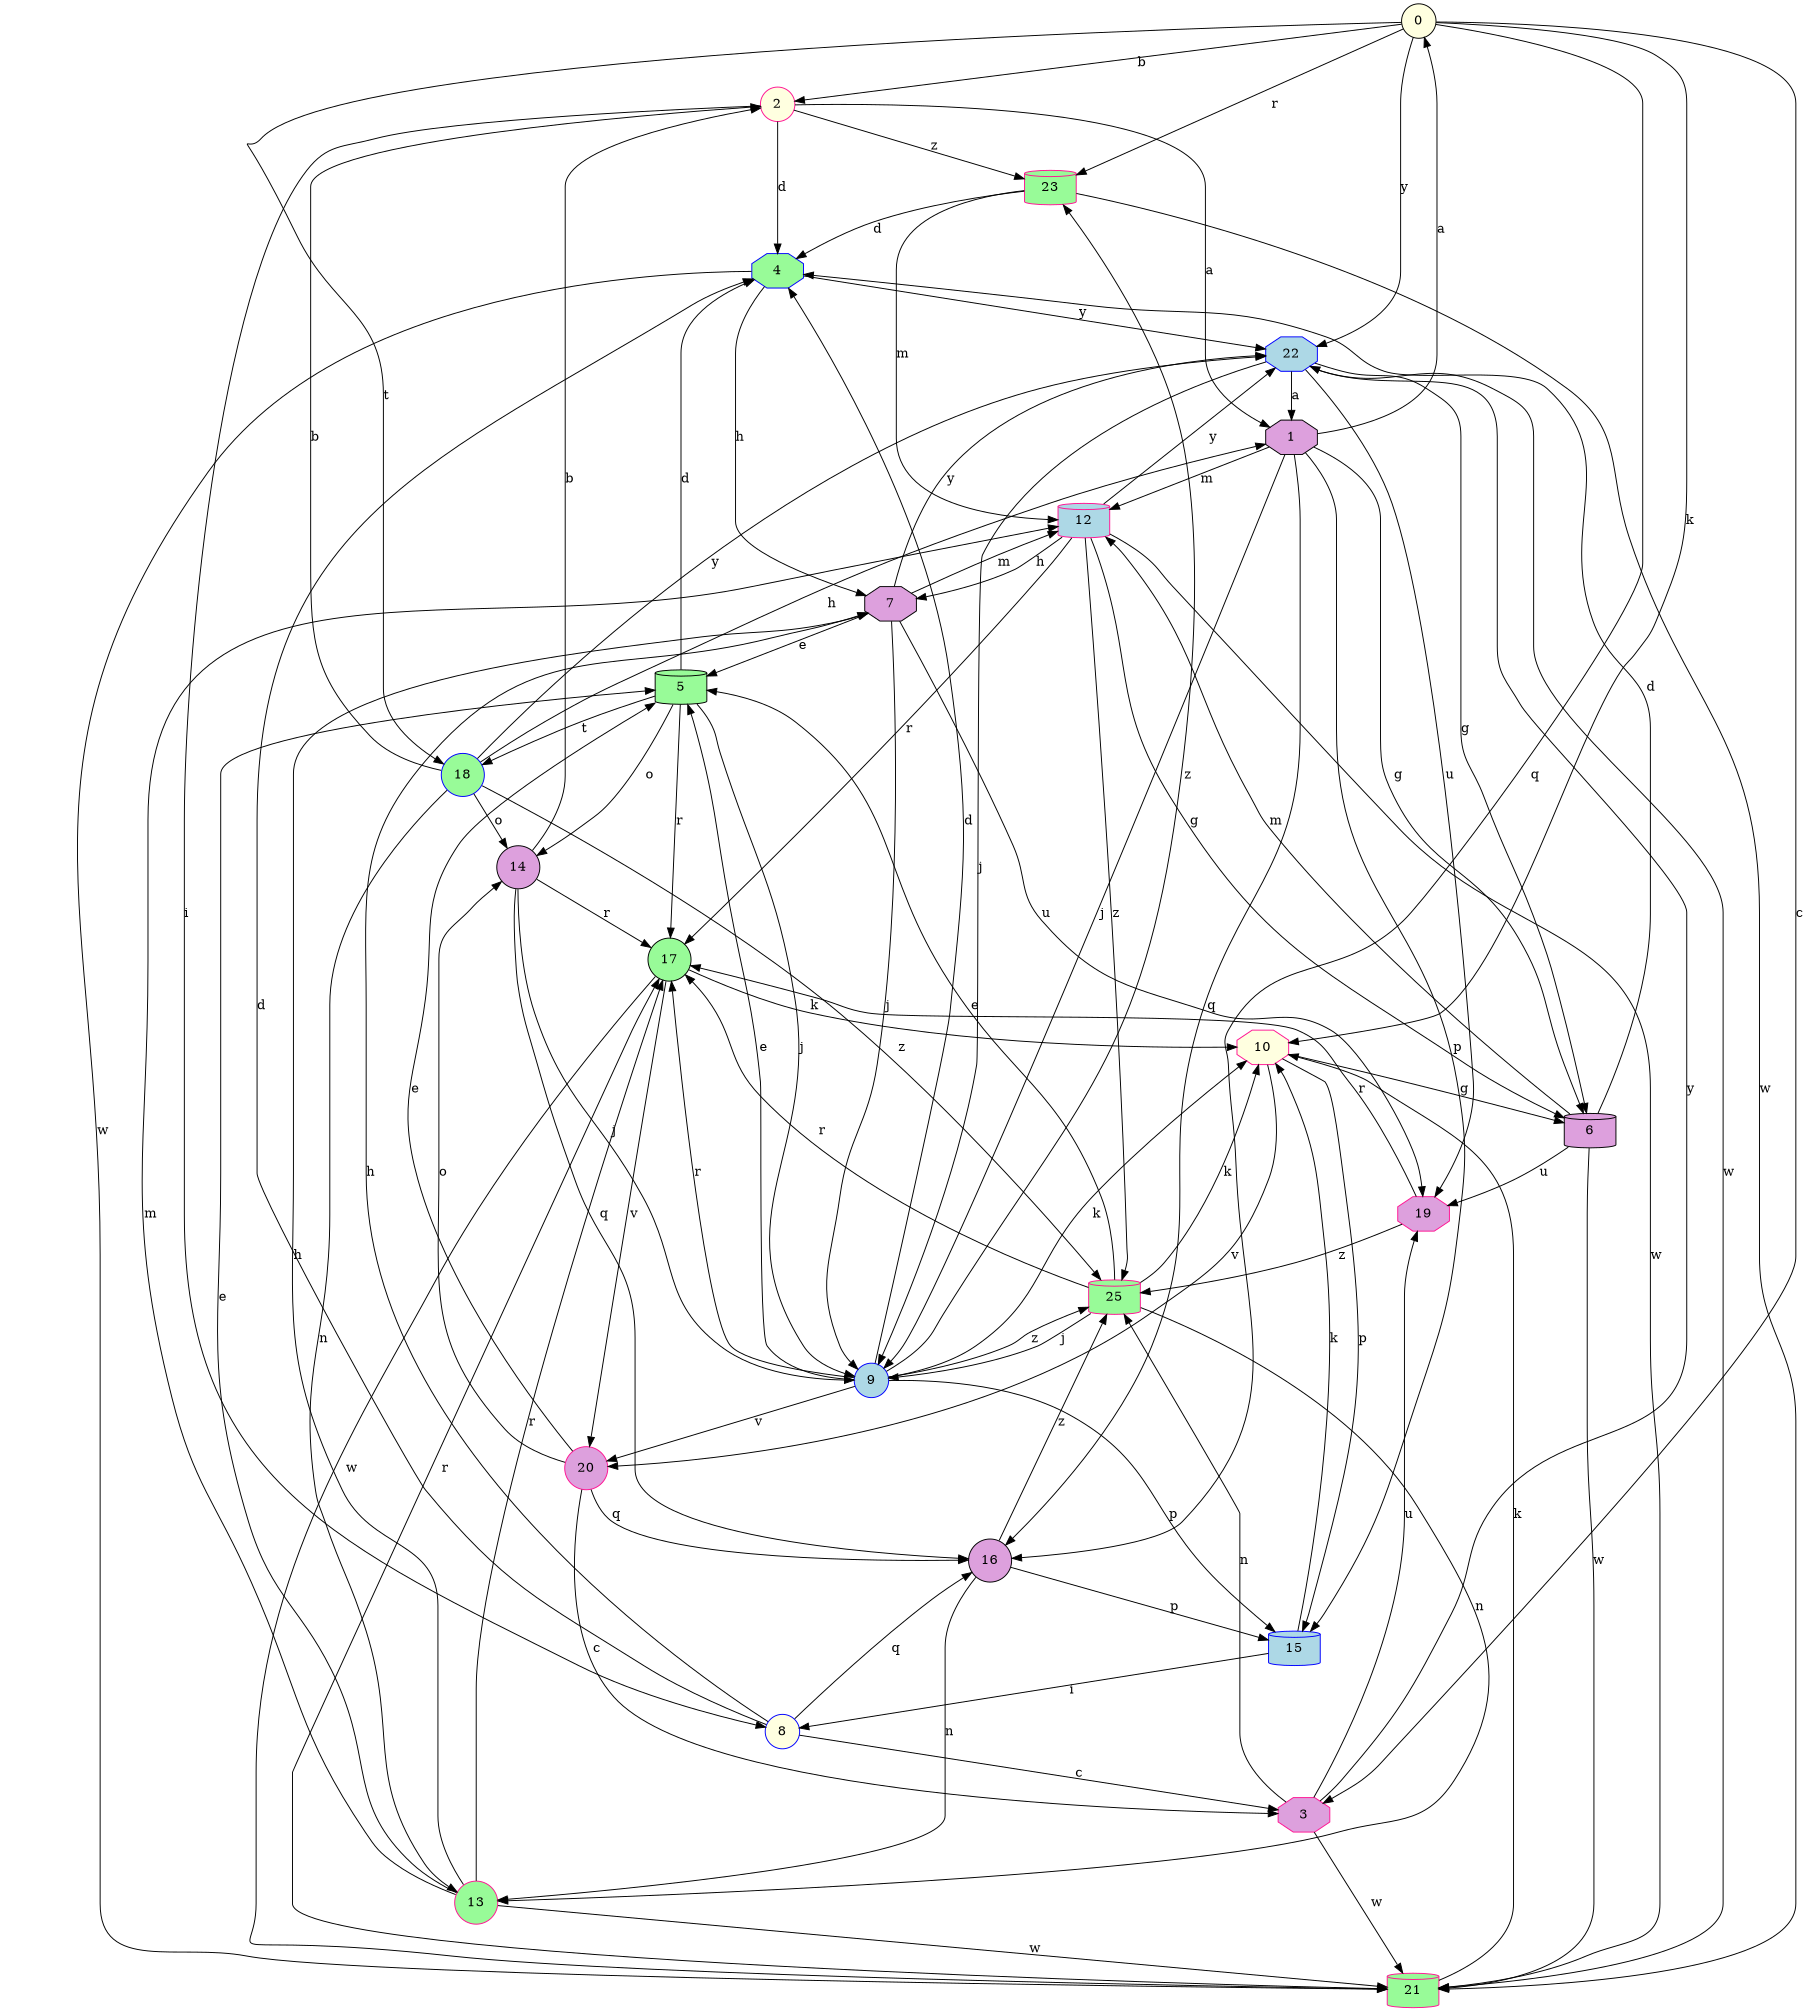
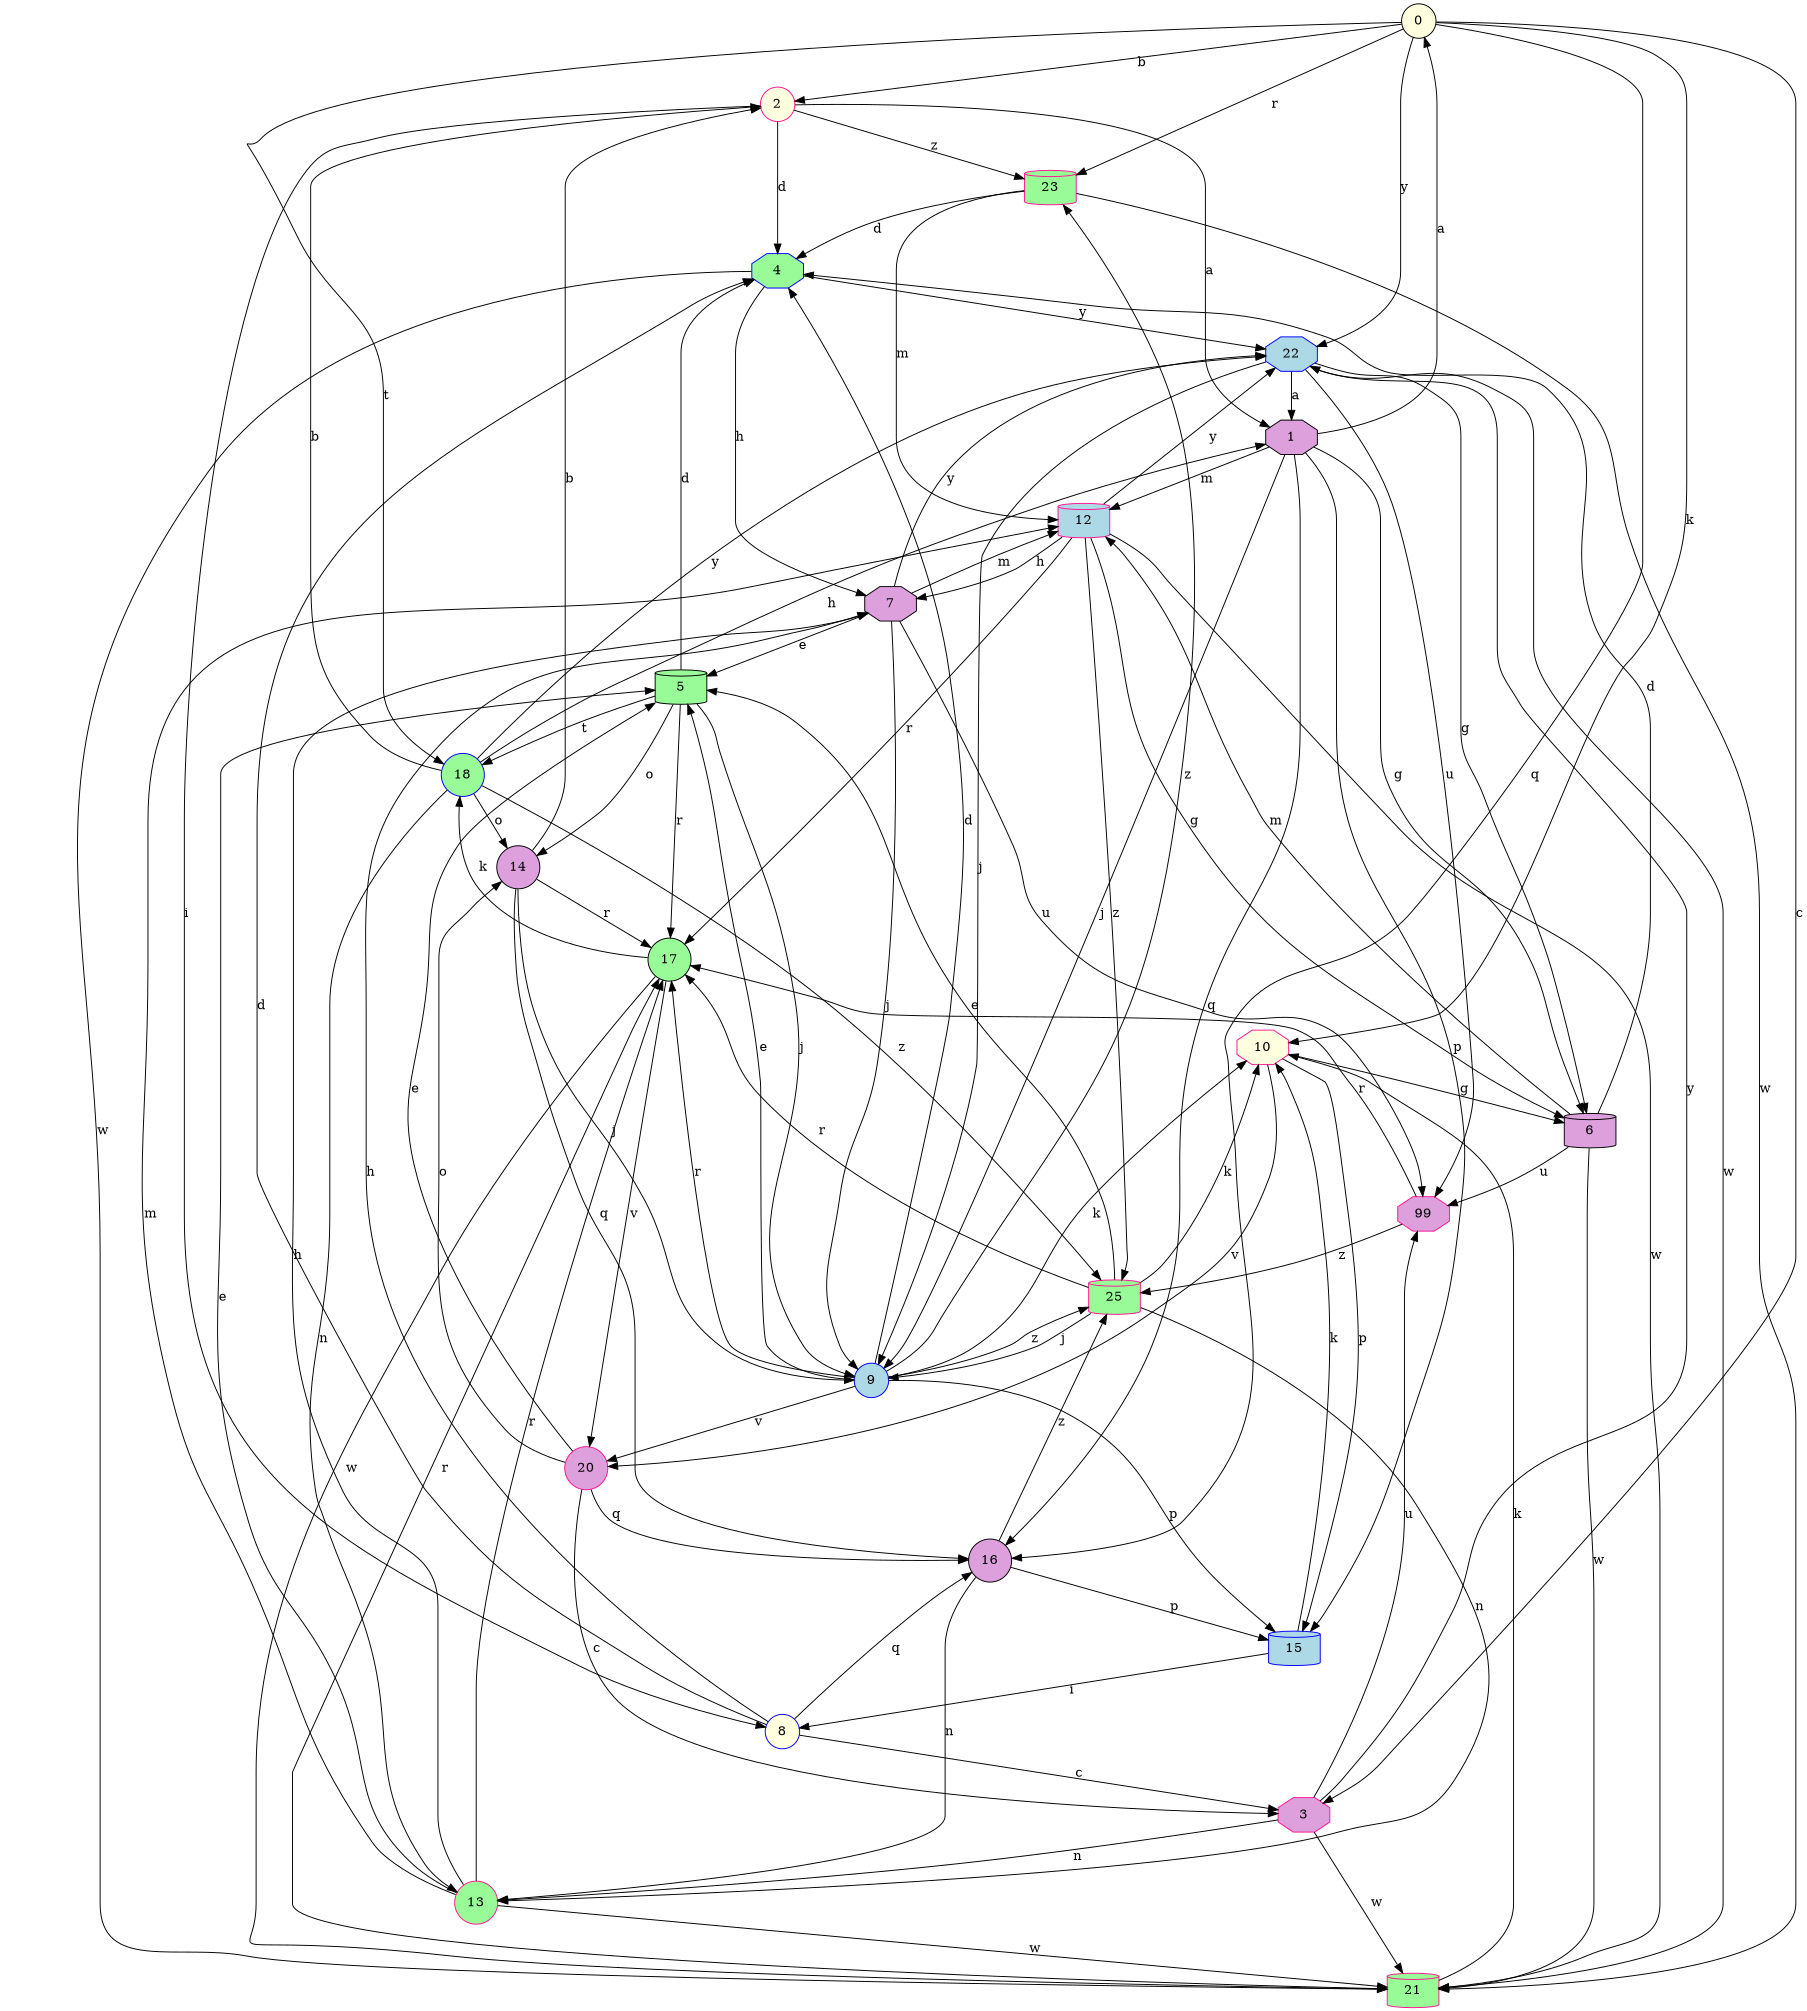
  strict digraph {
    node [color=deeppink fillcolor=plum shape=circle style=filled]
    0 [color=black fillcolor=lightyellow]
    2 [fillcolor=lightyellow]
    3 [shape=octagon]
    10 [fillcolor=lightyellow shape=octagon]
    16 [color=black]
    18 [color=blue fillcolor=palegreen]
    22 [color=blue fillcolor=lightblue shape=octagon]
    23 [fillcolor=palegreen shape=cylinder]
    1 [color=black shape=octagon]
    4 [color=blue fillcolor=palegreen shape=octagon]
    8 [color=blue fillcolor=lightyellow]
    13 [fillcolor=palegreen]
-   19 [shape=octagon]
+   19 [shape=octagon label=99]
    21 [fillcolor=palegreen shape=cylinder]
    6 [color=black shape=cylinder]
    15 [color=blue fillcolor=lightblue shape=cylinder]
    20
    25 [fillcolor=palegreen shape=cylinder]
    14 [color=black]
    9 [color=blue fillcolor=lightblue]
    12 [fillcolor=lightblue shape=cylinder]
    5 [color=black fillcolor=palegreen shape=cylinder]
    17 [color=black fillcolor=palegreen]
    7 [color=black shape=octagon]
    0 -> 2 [label=b]
    0 -> 3 [label=c]
    0 -> 10 [label=k]
    0 -> 16 [label=q]
    0 -> 18 [label=t]
    0 -> 22 [label=y]
    0 -> 23 [label=r]
    2 -> 23 [label=z]
    2 -> 1 [label=a]
    2 -> 4 [label=d]
    2 -> 8 [label=i]
    3 -> 22 [label=y]
-   3 -> 25 [label=n]
+   3 -> 13 [label=n]
    3 -> 19 [label=u]
    3 -> 21 [label=w]
    10 -> 6 [label=g]
    10 -> 15 [label=p]
    10 -> 20 [label=v]
    16 -> 13 [label=n]
    16 -> 15 [label=p]
    16 -> 25 [label=z]
    18 -> 2 [label=b]
    18 -> 22 [label=y]
    18 -> 1 [label=h]
    18 -> 13 [label=n]
    18 -> 25 [label=z]
    18 -> 14 [label=o]
    22 -> 1 [label=a]
    22 -> 19 [label=u]
    22 -> 21 [label=w]
    22 -> 6 [label=g]
    22 -> 9 [label=j]
    23 -> 4 [label=d]
    23 -> 21 [label=w]
    23 -> 12 [label=m]
    1 -> 0 [label=a]
    1 -> 16 [label=q]
    1 -> 6 [label=g]
    1 -> 15 [label=p]
    1 -> 9 [label=j]
    1 -> 12 [label=m]
    4 -> 22 [label=y]
    4 -> 21 [label=w]
    4 -> 7 [label=h]
    8 -> 3 [label=c]
    8 -> 16 [label=q]
    8 -> 4 [label=d]
    8 -> 7 [label=h]
    13 -> 21 [label=w]
    13 -> 12 [label=m]
    13 -> 5 [label=e]
    13 -> 17 [label=r]
    13 -> 7 [label=h]
    19 -> 25 [label=z]
    19 -> 17 [label=r]
    21 -> 10 [label=k]
    21 -> 17 [label=r]
    6 -> 4 [label=d]
    6 -> 19 [label=u]
    6 -> 21 [label=w]
    6 -> 12 [label=m]
    15 -> 10 [label=k]
    15 -> 8 [label=i]
    20 -> 3 [label=c]
    20 -> 16 [label=q]
    20 -> 14 [label=o]
    20 -> 5 [label=e]
    25 -> 10 [label=k]
    25 -> 13 [label=n]
    25 -> 9 [label=j]
    25 -> 5 [label=e]
    25 -> 17 [label=r]
    14 -> 2 [label=b]
    14 -> 16 [label=q]
    14 -> 9 [label=j]
    14 -> 17 [label=r]
    9 -> 10 [label=k]
    9 -> 23 [label=z]
    9 -> 4 [label=d]
    9 -> 15 [label=p]
    9 -> 20 [label=v]
    9 -> 25 [label=z]
    9 -> 5 [label=e]
    9 -> 17 [label=r]
    12 -> 22 [label=y]
    12 -> 21 [label=w]
    12 -> 6 [label=g]
    12 -> 25 [label=z]
    12 -> 17 [label=r]
    12 -> 7 [label=h]
    5 -> 18 [label=t]
    5 -> 4 [label=d]
    5 -> 14 [label=o]
    5 -> 9 [label=j]
    5 -> 17 [label=r]
-   17 -> 10 [label=k]
+   17 -> 18 [label=k]
    17 -> 21 [label=w]
    17 -> 20 [label=v]
    7 -> 22 [label=y]
    7 -> 19 [label=u]
    7 -> 9 [label=j]
    7 -> 12 [label=m]
    7 -> 5 [label=e]
  }
